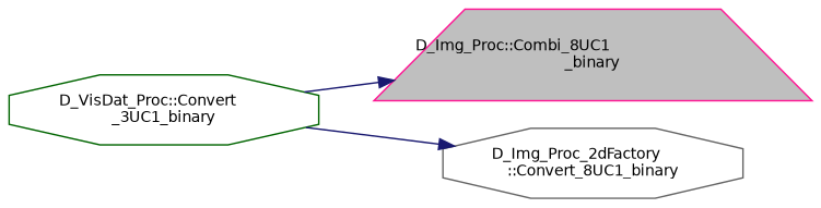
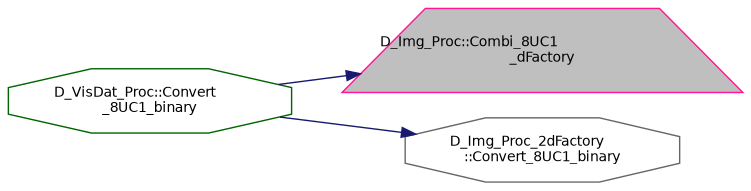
  digraph {
    rankdir=RL
    node [fillcolor=white fontname=Helvetica fontsize=10 shape=octagon style=filled]
    edge [color=midnightblue dir=back fontname=Helvetica fontsize=10 labelfontname=Helvetica labelfontsize=10 style=solid]
-   n1 [color=deeppink fillcolor=grey75 fontcolor=black height=0.2 label="D_Img_Proc::Combi_8UC1\l_binary" shape=trapezium width=0.4]
-   n2 [color=darkgreen height=0.2 label="D_VisDat_Proc::Convert\l_3UC1_binary" width=0.4]
+   n1 [color=deeppink fillcolor=grey75 fontcolor=black height=0.2 label="D_Img_Proc::Combi_8UC1\l_dFactory" shape=trapezium width=0.4]
+   n2 [color=darkgreen height=0.2 label="D_VisDat_Proc::Convert\l_8UC1_binary" width=0.4]
    n3 [color=gray40 height=0.2 label="D_Img_Proc_2dFactory\l::Convert_8UC1_binary" width=0.4]
    n1 -> n2
    n3 -> n2
  }
